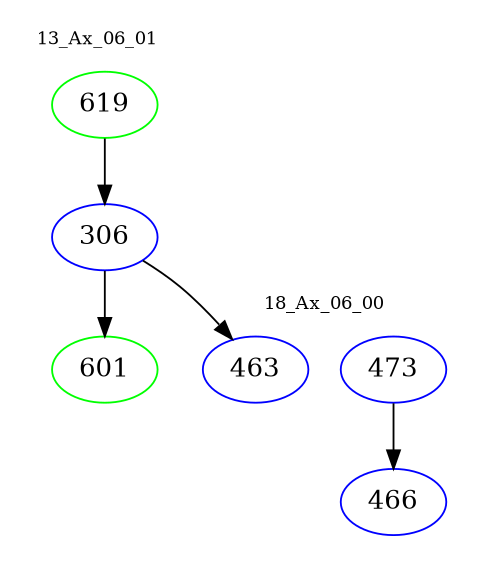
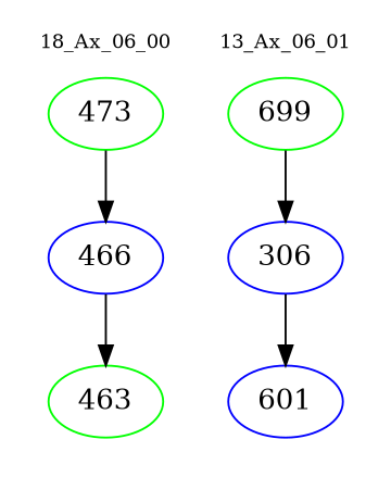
  digraph {
    node [color=green]
    edge [color=black]
-   n1 [color=blue label=473]
+   n1 [label=473]
    n2 [color=blue label=466]
-   n3 [color=blue label=463]
-   n4 [label=619]
+   n3 [label=463]
+   n4 [label=699]
    n5 [color=blue label=306]
-   n6 [label=601]
+   n6 [color=blue label=601]
    subgraph cluster_1 {
      color=white
      fontsize=10
      label="18_Ax_06_00"
      n1
      n2
      n3
    }
    subgraph cluster_2 {
      color=white
      fontsize=10
      label="13_Ax_06_01"
      n4
      n5
      n6
    }
    n1 -> n2
-   n5 -> n3
+   n2 -> n3
    n4 -> n5
    n5 -> n6
  }
